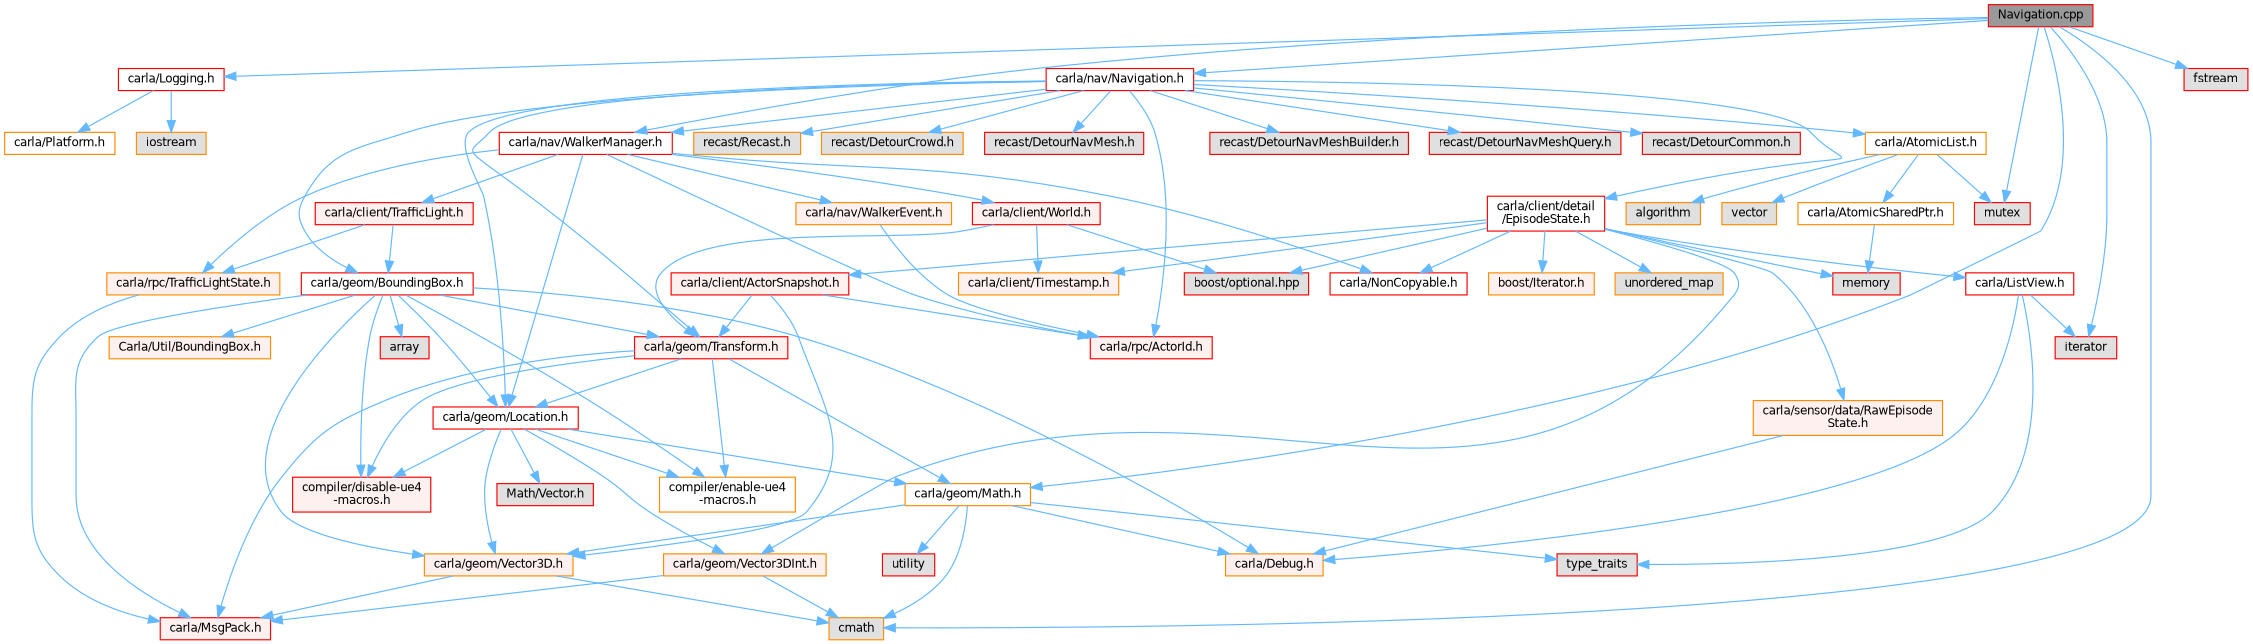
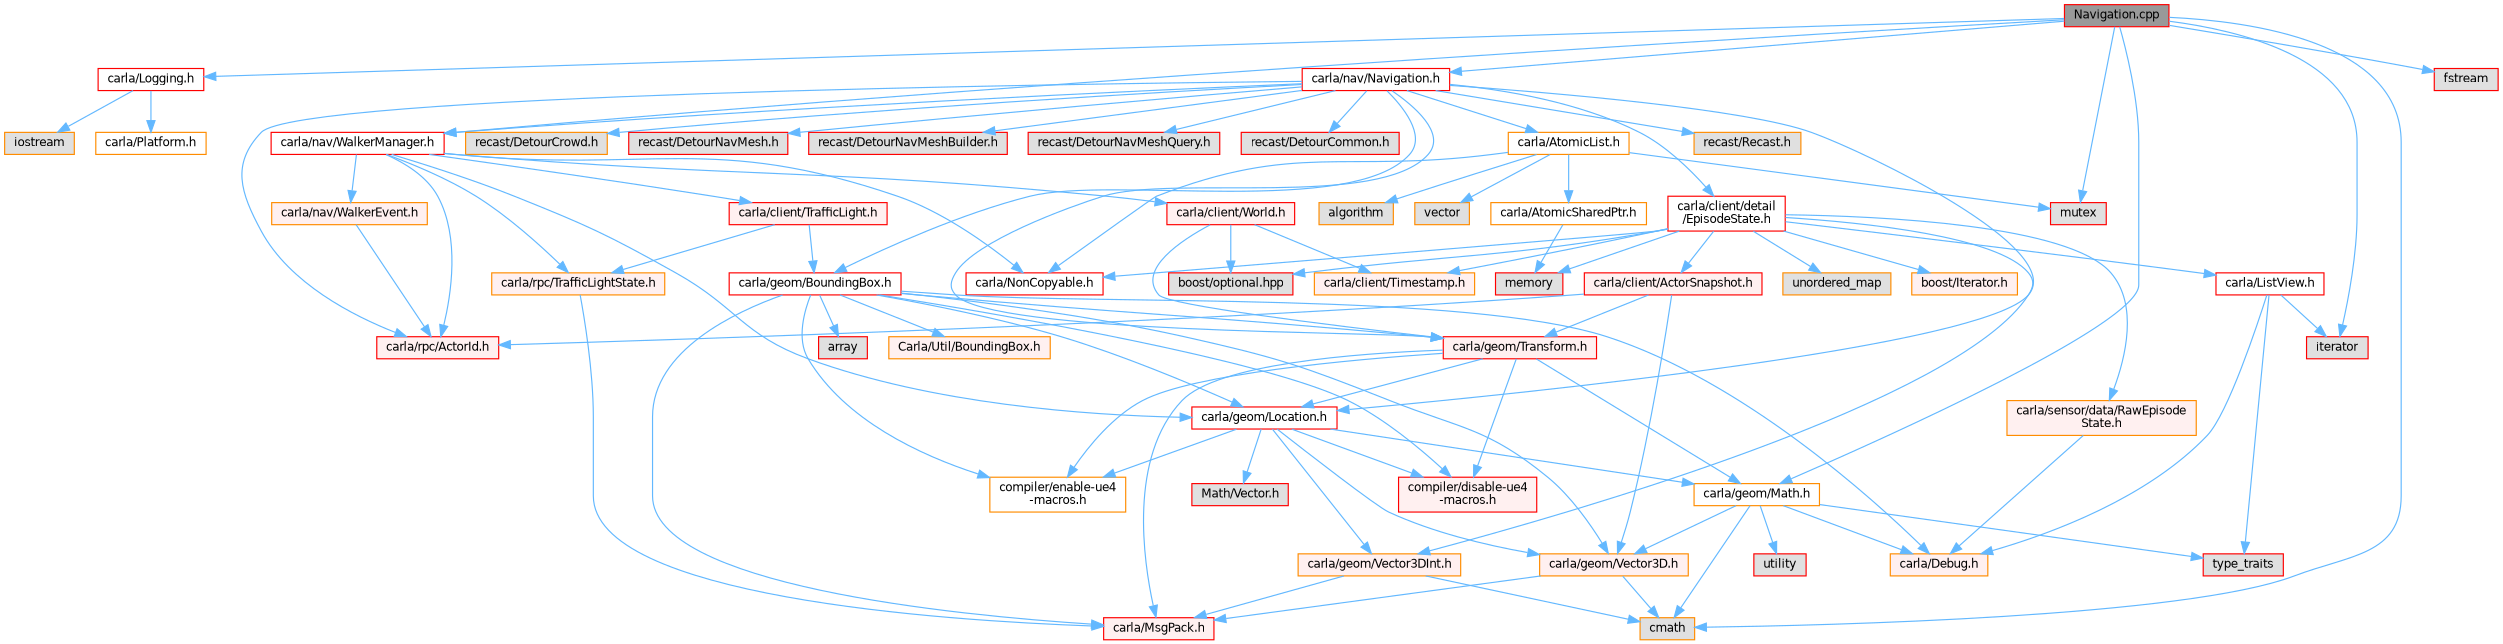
  digraph {
    fontname="DejaVu Sans"
    node [color=red fillcolor="#E0E0E0" fontname="DejaVu Sans" fontsize=10 shape=box style=filled]
    edge [color=steelblue1 fontname="DejaVu Sans" fontsize=10 labelfontname=Helvetica labelfontsize=10 style=solid]
    n1 [fillcolor=grey60 fontcolor=black height=0.2 label="Navigation.cpp" width=0.4]
    n2 [color=darkorange height=0.2 label=cmath width=0.4]
    n3 [fillcolor=white height=0.2 label="carla/Logging.h" width=0.4]
    n4 [fillcolor=white height=0.2 label="carla/nav/Navigation.h" width=0.4]
    n5 [height=0.2 label=mutex width=0.4]
    n6 [height=0.2 label=iterator width=0.4]
    n7 [color=darkorange fillcolor=white height=0.2 label="carla/geom/Math.h" width=0.4]
    n8 [fillcolor=white height=0.2 label="carla/nav/WalkerManager.h" width=0.4]
    n9 [height=0.2 label=fstream width=0.4]
    n10 [color=darkorange fillcolor=white height=0.2 label="carla/Platform.h" width=0.4]
    n11 [color=darkorange height=0.2 label=iostream width=0.4]
    n12 [color=darkorange fillcolor=white height=0.2 label="carla/AtomicList.h" width=0.4]
    n13 [fillcolor=white height=0.2 label="carla/client/detail\l/EpisodeState.h" width=0.4]
    n14 [fillcolor="#FFF0F0" height=0.2 label="carla/geom/Transform.h" width=0.4]
    n15 [fillcolor=white height=0.2 label="carla/geom/Location.h" width=0.4]
    n16 [fillcolor="#FFF0F0" height=0.2 label="carla/rpc/ActorId.h" width=0.4]
    n17 [fillcolor=white height=0.2 label="carla/geom/BoundingBox.h" width=0.4]
    n18 [color=darkorange height=0.2 label="recast/Recast.h" width=0.4]
    n19 [color=darkorange height=0.2 label="recast/DetourCrowd.h" width=0.4]
    n20 [height=0.2 label="recast/DetourNavMesh.h" width=0.4]
    n21 [height=0.2 label="recast/DetourNavMeshBuilder.h" width=0.4]
    n22 [height=0.2 label="recast/DetourNavMeshQuery.h" width=0.4]
    n23 [height=0.2 label="recast/DetourCommon.h" width=0.4]
    n24 [color=darkorange fillcolor="#FFF0F0" height=0.2 label="carla/Debug.h" width=0.4]
    n25 [height=0.2 label=type_traits width=0.4]
    n26 [color=darkorange fillcolor="#FFF0F0" height=0.2 label="carla/geom/Vector3D.h" width=0.4]
    n27 [height=0.2 label=utility width=0.4]
    n28 [fillcolor=white height=0.2 label="carla/NonCopyable.h" width=0.4]
    n29 [fillcolor="#FFF0F0" height=0.2 label="carla/client/TrafficLight.h" width=0.4]
    n30 [color=darkorange fillcolor="#FFF0F0" height=0.2 label="carla/rpc/TrafficLightState.h" width=0.4]
    n31 [fillcolor="#FFF0F0" height=0.2 label="carla/client/World.h" width=0.4]
    n32 [color=darkorange fillcolor="#FFF0F0" height=0.2 label="carla/nav/WalkerEvent.h" width=0.4]
    n33 [color=darkorange fillcolor=white height=0.2 label="carla/AtomicSharedPtr.h" width=0.4]
    n34 [color=darkorange height=0.2 label=algorithm width=0.4]
    n35 [color=darkorange height=0.2 label=vector width=0.4]
    n36 [height=0.2 label=memory width=0.4]
    n37 [color=darkorange fillcolor="#FFF0F0" height=0.2 label="boost/Iterator.h" width=0.4]
    n38 [fillcolor=white height=0.2 label="carla/ListView.h" width=0.4]
    n39 [fillcolor="#FFF0F0" height=0.2 label="carla/client/ActorSnapshot.h" width=0.4]
    n40 [color=darkorange fillcolor="#FFF0F0" height=0.2 label="carla/geom/Vector3DInt.h" width=0.4]
    n41 [color=darkorange fillcolor="#FFF0F0" height=0.2 label="carla/client/Timestamp.h" width=0.4]
    n42 [color=darkorange fillcolor="#FFF0F0" height=0.2 label="carla/sensor/data/RawEpisode\lState.h" width=0.4]
    n43 [height=0.2 label="boost/optional.hpp" width=0.4]
    n44 [color=darkorange height=0.2 label=unordered_map width=0.4]
    n45 [fillcolor="#FFF0F0" height=0.2 label="carla/MsgPack.h" width=0.4]
    n46 [color=darkorange fillcolor=white height=0.2 label="compiler/enable-ue4\l-macros.h" width=0.4]
    n47 [fillcolor="#FFF0F0" height=0.2 label="compiler/disable-ue4\l-macros.h" width=0.4]
    n48 [height=0.2 label="Math/Vector.h" width=0.4]
    n49 [height=0.2 label=array width=0.4]
    n50 [color=darkorange fillcolor="#FFF0F0" height=0.2 label="Carla/Util/BoundingBox.h" width=0.4]
    n1 -> n2
    n1 -> n3
    n1 -> n4
    n1 -> n5
    n1 -> n6
    n1 -> n7
    n1 -> n8
    n1 -> n9
    n3 -> n10
    n3 -> n11
    n4 -> n8
    n4 -> n12
    n4 -> n13
    n4 -> n14
    n4 -> n15
    n4 -> n16
    n4 -> n17
    n4 -> n18
    n4 -> n19
    n4 -> n20
    n4 -> n21
    n4 -> n22
    n4 -> n23
    n7 -> n2
    n7 -> n24
    n7 -> n25
    n7 -> n26
    n7 -> n27
    n8 -> n15
    n8 -> n16
    n8 -> n28
    n8 -> n29
    n8 -> n30
    n8 -> n31
    n8 -> n32
    n12 -> n5
+   n12 -> n28
    n12 -> n33
    n12 -> n34
    n12 -> n35
    n13 -> n28
    n13 -> n36
    n13 -> n37
    n13 -> n38
    n13 -> n39
    n13 -> n40
    n13 -> n41
    n13 -> n42
    n13 -> n43
    n13 -> n44
    n14 -> n7
    n14 -> n15
    n14 -> n45
    n14 -> n46
    n14 -> n47
    n15 -> n7
    n15 -> n26
    n15 -> n40
    n15 -> n46
    n15 -> n47
    n15 -> n48
    n17 -> n14
    n17 -> n15
    n17 -> n24
    n17 -> n26
    n17 -> n45
    n17 -> n46
    n17 -> n47
    n17 -> n49
    n17 -> n50
    n26 -> n2
    n26 -> n45
    n29 -> n17
    n29 -> n30
    n30 -> n45
    n31 -> n14
    n31 -> n41
    n31 -> n43
    n32 -> n16
    n33 -> n36
    n38 -> n6
    n38 -> n24
    n38 -> n25
    n39 -> n14
    n39 -> n16
    n39 -> n26
    n40 -> n2
    n40 -> n45
    n42 -> n24
  }
